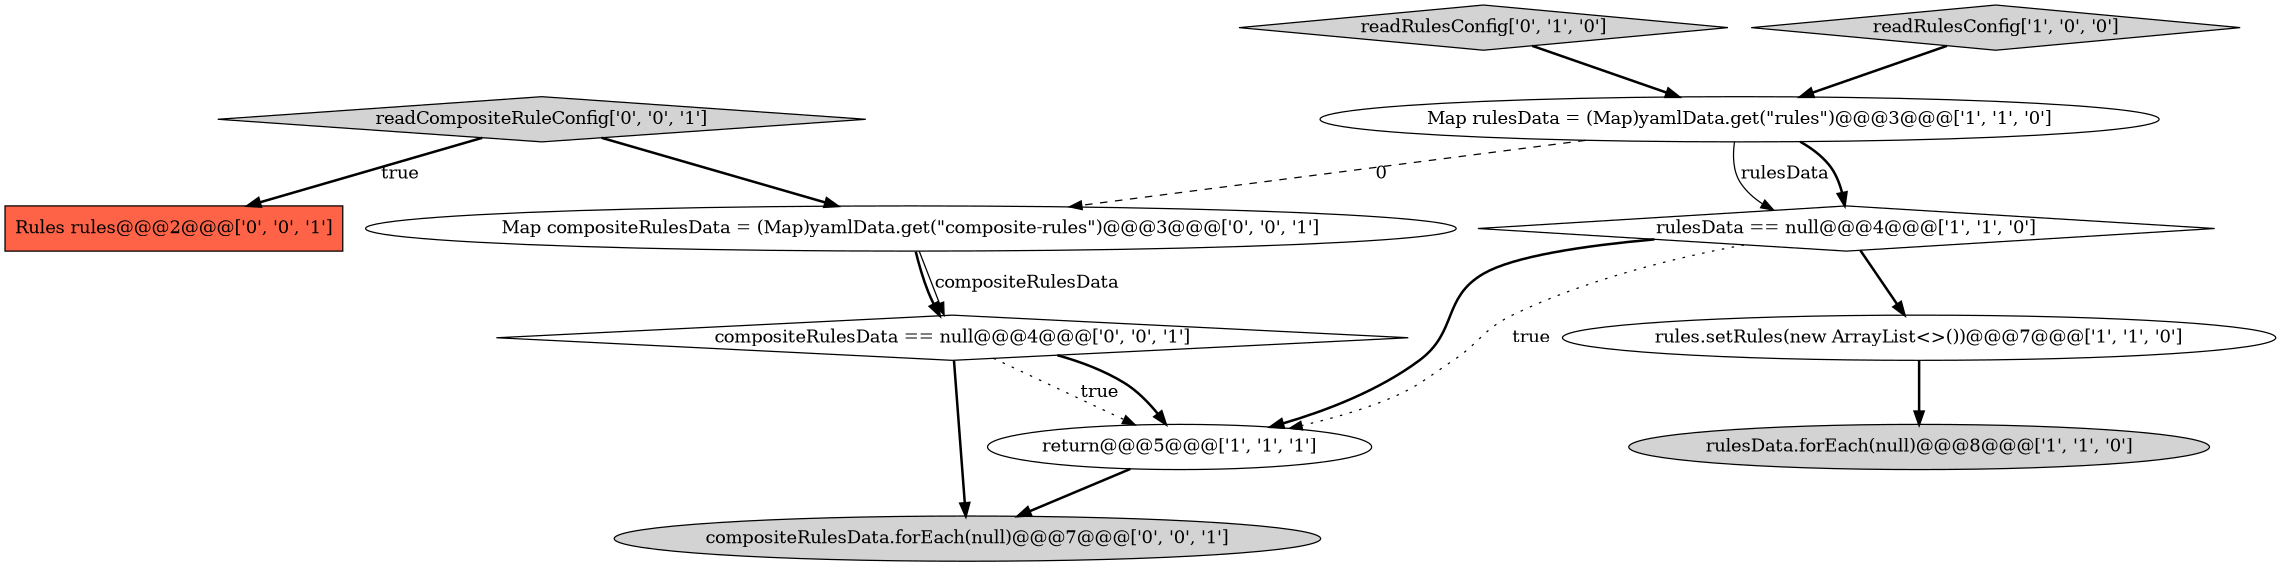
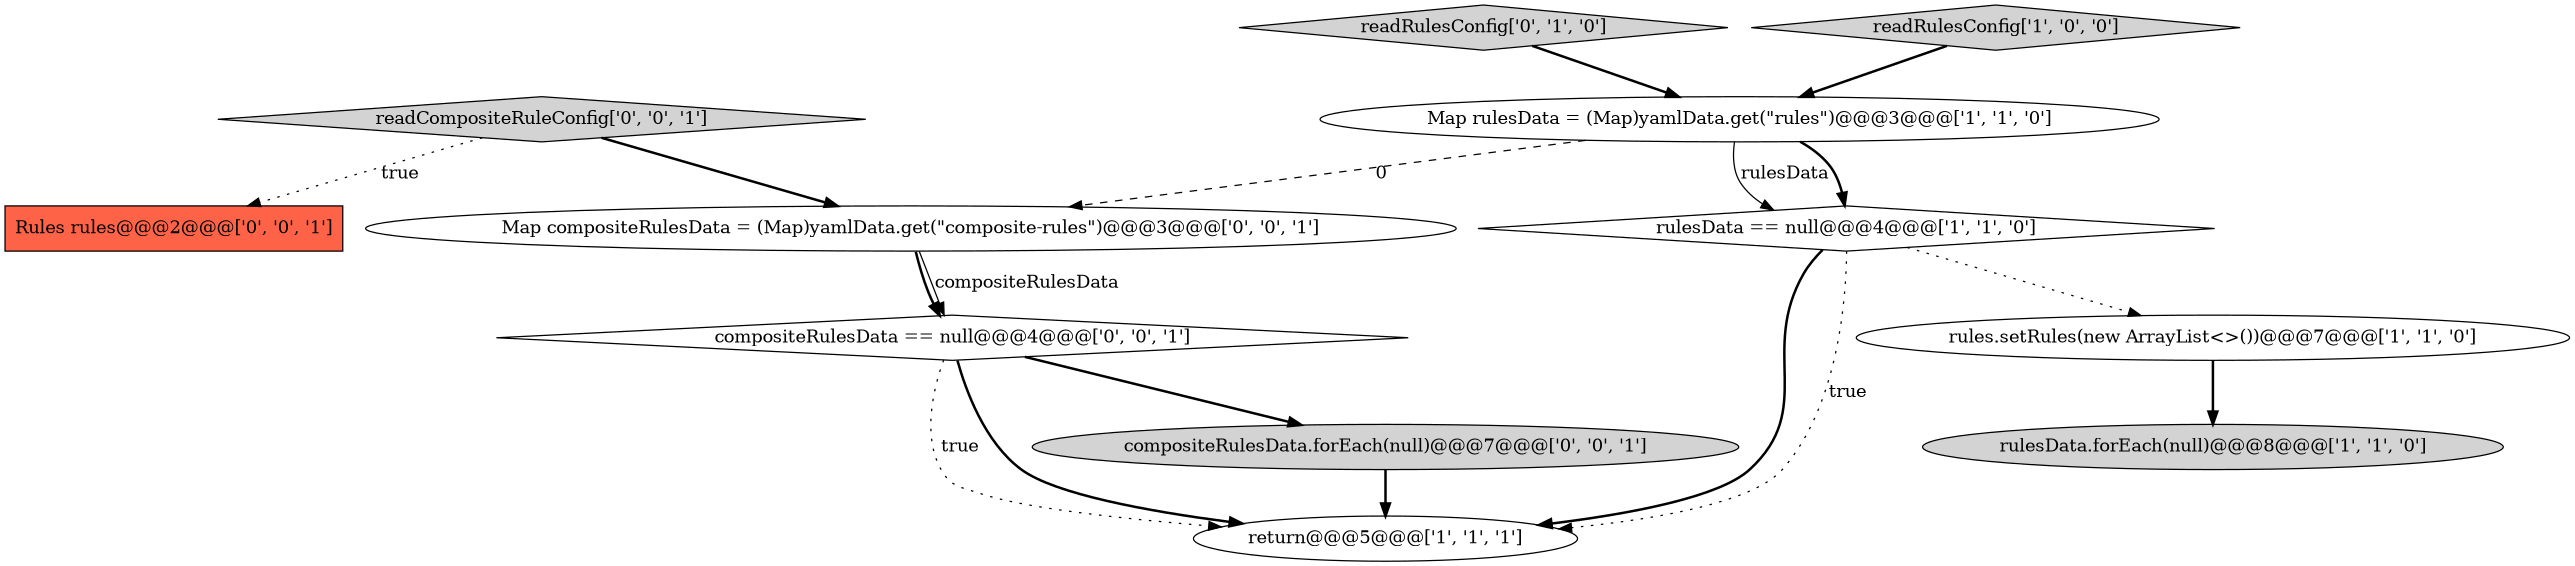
  digraph {
    node [fillcolor=white shape=ellipse style=filled]
    edge [style=bold]
    n1 [label="rulesData == null@@@4@@@['1', '1', '0']" shape=diamond]
    n2 [label="return@@@5@@@['1', '1', '1']"]
    n3 [label="rules.setRules(new ArrayList<>())@@@7@@@['1', '1', '0']"]
    n4 [fillcolor=lightgray label="compositeRulesData.forEach(null)@@@7@@@['0', '0', '1']"]
    n5 [label="compositeRulesData == null@@@4@@@['0', '0', '1']" shape=diamond]
    n6 [fillcolor=lightgray label="rulesData.forEach(null)@@@8@@@['1', '1', '0']"]
    n7 [fillcolor=lightgray label="readCompositeRuleConfig['0', '0', '1']" shape=diamond]
    n8 [fillcolor=tomato label="Rules rules@@@2@@@['0', '0', '1']" shape=box]
    n9 [label="Map compositeRulesData = (Map)yamlData.get(\"composite-rules\")@@@3@@@['0', '0', '1']"]
    n10 [label="Map rulesData = (Map)yamlData.get(\"rules\")@@@3@@@['1', '1', '0']"]
    n11 [fillcolor=lightgray label="readRulesConfig['0', '1', '0']" shape=diamond]
    n12 [fillcolor=lightgray label="readRulesConfig['1', '0', '0']" shape=diamond]
    n1 -> n2
    n1 -> n2 [label=true style=dotted]
-   n1 -> n3
-   n2 -> n4
+   n1 -> n3 [style=dotted]
+   n4 -> n2
    n3 -> n6
    n5 -> n2 [label=true style=dotted]
    n5 -> n2
    n5 -> n4
-   n7 -> n8 [label=true]
+   n7 -> n8 [label=true style=dotted]
    n7 -> n9
    n9 -> n5
    n9 -> n5 [label=compositeRulesData style=solid]
    n10 -> n1 [label=rulesData style=solid]
    n10 -> n1
    n10 -> n9 [label=0 style=dashed]
    n11 -> n10
    n12 -> n10
  }
